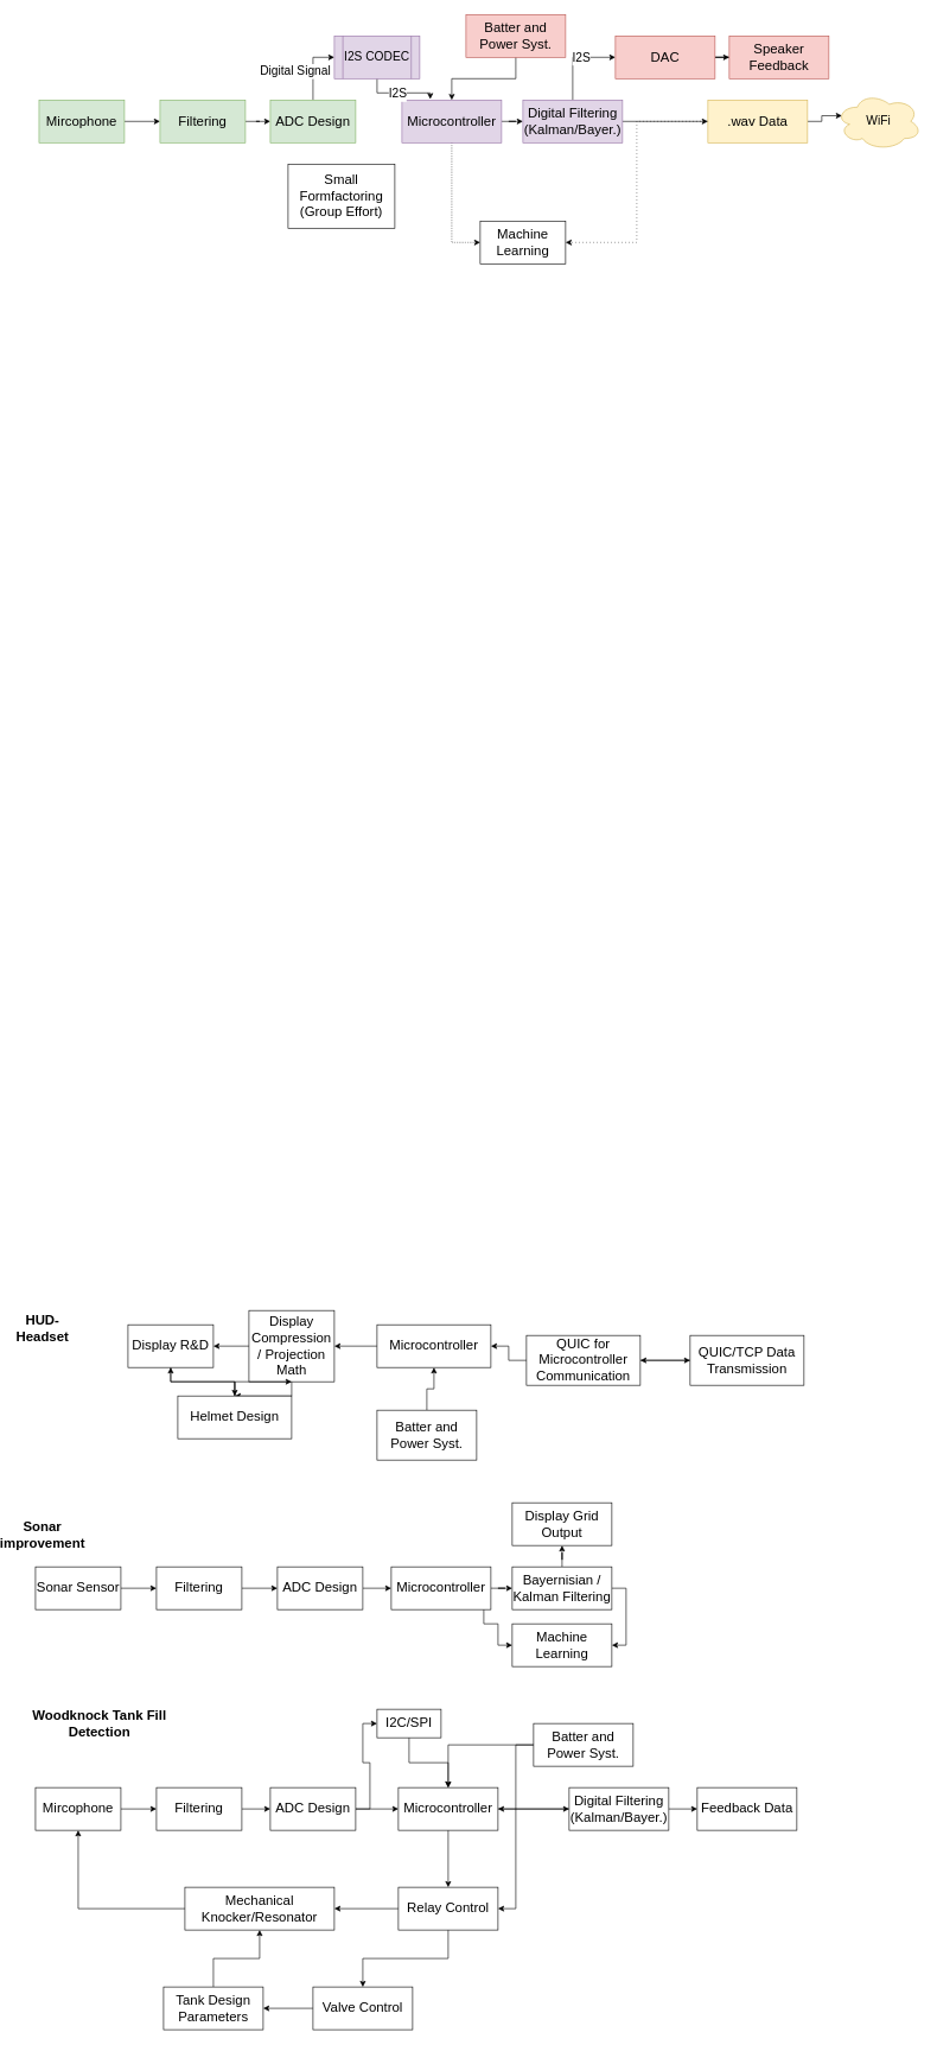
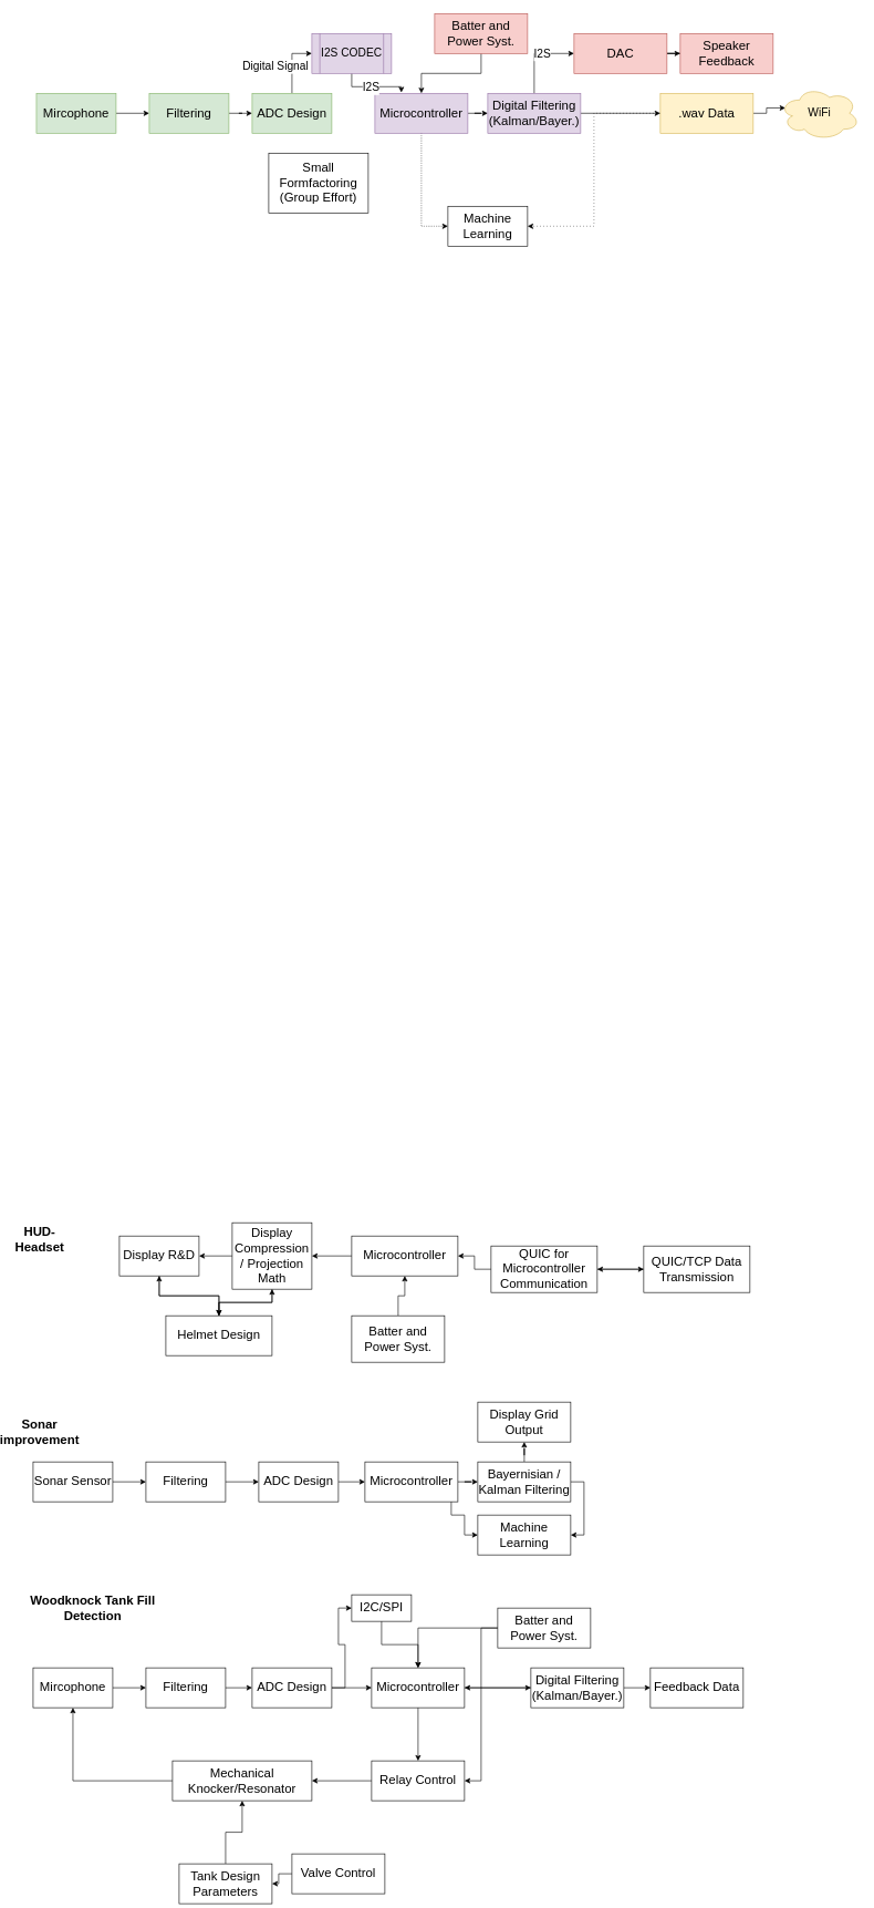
  <mxCell id="0" />
  <mxCell id="1" parent="0" />
  <mxCell id="2" value="" style="edgeStyle=orthogonalEdgeStyle;rounded=0;orthogonalLoop=1;jettySize=auto;html=1;fontSize=19;" parent="1" source="3" target="5" edge="1"><mxGeometry relative="1" as="geometry" /></mxCell>
  <mxCell id="3" value="Mircophone" style="rounded=0;whiteSpace=wrap;html=1;fontSize=19;fillColor=#d5e8d4;strokeColor=#82b366;" parent="1" vertex="1"><mxGeometry x="45" y="140" width="120" height="60" as="geometry" /></mxCell>
  <mxCell id="4" value="" style="edgeStyle=orthogonalEdgeStyle;rounded=0;orthogonalLoop=1;jettySize=auto;html=1;fontSize=19;" parent="1" source="5" target="7" edge="1"><mxGeometry relative="1" as="geometry" /></mxCell>
  <mxCell id="5" value="Filtering" style="rounded=0;whiteSpace=wrap;html=1;fontSize=19;fillColor=#d5e8d4;strokeColor=#82b366;" parent="1" vertex="1"><mxGeometry x="215" y="140" width="120" height="60" as="geometry" /></mxCell>
  <mxCell id="6" value="Digital Signal" style="edgeStyle=orthogonalEdgeStyle;rounded=0;orthogonalLoop=1;jettySize=auto;html=1;entryX=0;entryY=0.5;entryDx=0;entryDy=0;fontSize=17;" parent="1" source="7" target="89" edge="1"><mxGeometry x="-0.111" y="25" relative="1" as="geometry"><mxPoint as="offset" /></mxGeometry></mxCell>
  <mxCell id="7" value="ADC Design" style="rounded=0;whiteSpace=wrap;html=1;fontSize=19;fillColor=#d5e8d4;strokeColor=#82b366;" parent="1" vertex="1"><mxGeometry x="370" y="140" width="120" height="60" as="geometry" /></mxCell>
  <mxCell id="8" style="edgeStyle=orthogonalEdgeStyle;rounded=0;orthogonalLoop=1;jettySize=auto;html=1;entryX=0;entryY=0.5;entryDx=0;entryDy=0;fontSize=19;dashed=1;dashPattern=1 2;" parent="1" source="10" target="14" edge="1"><mxGeometry relative="1" as="geometry" /></mxCell>
  <mxCell id="9" style="edgeStyle=orthogonalEdgeStyle;rounded=0;orthogonalLoop=1;jettySize=auto;html=1;entryX=0;entryY=0.5;entryDx=0;entryDy=0;" parent="1" source="10" target="48" edge="1"><mxGeometry relative="1" as="geometry" /></mxCell>
  <mxCell id="10" value="Microcontroller" style="rounded=0;whiteSpace=wrap;html=1;fontSize=19;fillColor=#e1d5e7;strokeColor=#9673a6;" parent="1" vertex="1"><mxGeometry x="555" y="140" width="140" height="60" as="geometry" /></mxCell>
  <mxCell id="11" style="edgeStyle=orthogonalEdgeStyle;rounded=0;orthogonalLoop=1;jettySize=auto;html=1;entryX=1;entryY=0.5;entryDx=0;entryDy=0;fontSize=19;dashed=1;dashPattern=1 4;" parent="1" source="13" target="14" edge="1"><mxGeometry relative="1" as="geometry" /></mxCell>
  <mxCell id="12" style="edgeStyle=orthogonalEdgeStyle;rounded=0;orthogonalLoop=1;jettySize=auto;html=1;entryX=0.07;entryY=0.4;entryDx=0;entryDy=0;entryPerimeter=0;fontSize=17;" parent="1" source="13" target="90" edge="1"><mxGeometry relative="1" as="geometry" /></mxCell>
  <mxCell id="13" value=".wav Data" style="rounded=0;whiteSpace=wrap;html=1;fontSize=19;fillColor=#fff2cc;strokeColor=#d6b656;" parent="1" vertex="1"><mxGeometry x="985" y="140" width="140" height="60" as="geometry" /></mxCell>
  <mxCell id="14" value="Machine Learning" style="rounded=0;whiteSpace=wrap;html=1;fontSize=19;" parent="1" vertex="1"><mxGeometry x="665" y="310" width="120" height="60" as="geometry" /></mxCell>
  <mxCell id="15" value="&lt;span lang=&quot;en&quot; class=&quot;ILfuVd&quot;&gt;&lt;span class=&quot;hgKElc&quot;&gt;&lt;b&gt;&lt;font style=&quot;font-size: 19px;&quot;&gt;HUD-Headset&lt;br&gt;&lt;/font&gt;&lt;/b&gt;&lt;/span&gt;&lt;/span&gt;" style="text;html=1;strokeColor=none;fillColor=none;align=center;verticalAlign=middle;whiteSpace=wrap;rounded=0;fontSize=19;" parent="1" vertex="1"><mxGeometry x="20" y="1850" width="60" height="30" as="geometry" /></mxCell>
  <mxCell id="16" style="edgeStyle=orthogonalEdgeStyle;rounded=0;orthogonalLoop=1;jettySize=auto;html=1;entryX=0.5;entryY=0;entryDx=0;entryDy=0;fontSize=19;" parent="1" source="17" target="26" edge="1"><mxGeometry relative="1" as="geometry" /></mxCell>
  <mxCell id="17" value="Display R&amp;amp;D" style="rounded=0;whiteSpace=wrap;html=1;fontSize=19;" parent="1" vertex="1"><mxGeometry x="170" y="1860" width="120" height="60" as="geometry" /></mxCell>
  <mxCell id="18" value="" style="edgeStyle=orthogonalEdgeStyle;rounded=0;orthogonalLoop=1;jettySize=auto;html=1;fontSize=19;" parent="1" source="20" target="17" edge="1"><mxGeometry relative="1" as="geometry" /></mxCell>
  <mxCell id="19" style="edgeStyle=orthogonalEdgeStyle;rounded=0;orthogonalLoop=1;jettySize=auto;html=1;entryX=0.5;entryY=0;entryDx=0;entryDy=0;fontSize=19;" parent="1" source="20" target="26" edge="1"><mxGeometry relative="1" as="geometry" /></mxCell>
  <mxCell id="20" value="Display Compression / Projection Math" style="rounded=0;whiteSpace=wrap;html=1;fontSize=19;" parent="1" vertex="1"><mxGeometry x="340" y="1840" width="120" height="100" as="geometry" /></mxCell>
  <mxCell id="21" style="edgeStyle=orthogonalEdgeStyle;rounded=0;orthogonalLoop=1;jettySize=auto;html=1;entryX=1;entryY=0.5;entryDx=0;entryDy=0;" parent="1" source="23" target="81" edge="1"><mxGeometry relative="1" as="geometry" /></mxCell>
  <mxCell id="22" value="" style="edgeStyle=orthogonalEdgeStyle;rounded=0;orthogonalLoop=1;jettySize=auto;html=1;" parent="1" source="23" target="83" edge="1"><mxGeometry relative="1" as="geometry" /></mxCell>
  <mxCell id="23" value="QUIC for Microcontroller Communication" style="rounded=0;whiteSpace=wrap;html=1;fontSize=19;" parent="1" vertex="1"><mxGeometry x="730" y="1875" width="160" height="70" as="geometry" /></mxCell>
  <mxCell id="24" style="edgeStyle=orthogonalEdgeStyle;rounded=0;orthogonalLoop=1;jettySize=auto;html=1;fontSize=19;" parent="1" source="26" target="17" edge="1"><mxGeometry relative="1" as="geometry" /></mxCell>
  <mxCell id="25" style="edgeStyle=orthogonalEdgeStyle;rounded=0;orthogonalLoop=1;jettySize=auto;html=1;entryX=0.5;entryY=1;entryDx=0;entryDy=0;fontSize=19;" parent="1" source="26" target="20" edge="1"><mxGeometry relative="1" as="geometry" /></mxCell>
- <mxCell id="26" value="&lt;div&gt;Helmet Design&lt;/div&gt;" style="rounded=0;whiteSpace=wrap;html=1;fontSize=19;" parent="1" vertex="1"><mxGeometry x="240" y="1960" width="160" height="60" as="geometry" /></mxCell>
+ <mxCell id="26" value="&lt;div&gt;Helmet Design&lt;/div&gt;" style="rounded=0;whiteSpace=wrap;html=1;fontSize=19;" parent="1" vertex="1"><mxGeometry x="240" y="1980" width="160" height="60" as="geometry" /></mxCell>
  <mxCell id="27" value="&lt;span lang=&quot;en&quot; class=&quot;ILfuVd&quot;&gt;&lt;span class=&quot;hgKElc&quot;&gt;&lt;b&gt;&lt;font style=&quot;font-size: 19px;&quot;&gt;Sonar improvement &lt;br&gt;&lt;/font&gt;&lt;/b&gt;&lt;/span&gt;&lt;/span&gt;" style="text;html=1;strokeColor=none;fillColor=none;align=center;verticalAlign=middle;whiteSpace=wrap;rounded=0;fontSize=19;" parent="1" vertex="1"><mxGeometry x="20" y="2140" width="60" height="30" as="geometry" /></mxCell>
  <mxCell id="28" value="" style="edgeStyle=orthogonalEdgeStyle;rounded=0;orthogonalLoop=1;jettySize=auto;html=1;fontSize=19;" parent="1" source="29" target="31" edge="1"><mxGeometry relative="1" as="geometry" /></mxCell>
  <mxCell id="29" value="Sonar Sensor" style="rounded=0;whiteSpace=wrap;html=1;fontSize=19;" parent="1" vertex="1"><mxGeometry x="40" y="2200" width="120" height="60" as="geometry" /></mxCell>
  <mxCell id="30" value="" style="edgeStyle=orthogonalEdgeStyle;rounded=0;orthogonalLoop=1;jettySize=auto;html=1;fontSize=19;" parent="1" source="31" target="33" edge="1"><mxGeometry relative="1" as="geometry" /></mxCell>
  <mxCell id="31" value="Filtering" style="rounded=0;whiteSpace=wrap;html=1;fontSize=19;" parent="1" vertex="1"><mxGeometry x="210" y="2200" width="120" height="60" as="geometry" /></mxCell>
  <mxCell id="32" style="edgeStyle=orthogonalEdgeStyle;rounded=0;orthogonalLoop=1;jettySize=auto;html=1;entryX=0;entryY=0.5;entryDx=0;entryDy=0;fontSize=19;" parent="1" source="33" target="37" edge="1"><mxGeometry relative="1" as="geometry" /></mxCell>
  <mxCell id="33" value="ADC Design" style="rounded=0;whiteSpace=wrap;html=1;fontSize=19;" parent="1" vertex="1"><mxGeometry x="380" y="2200" width="120" height="60" as="geometry" /></mxCell>
  <mxCell id="34" value="&lt;div&gt;Small Formfactoring&lt;/div&gt;(Group Effort)" style="rounded=0;whiteSpace=wrap;html=1;fontSize=19;" parent="1" vertex="1"><mxGeometry x="395" y="230" width="150" height="90" as="geometry" /></mxCell>
  <mxCell id="35" value="" style="edgeStyle=orthogonalEdgeStyle;rounded=0;orthogonalLoop=1;jettySize=auto;html=1;fontSize=19;" parent="1" source="37" target="40" edge="1"><mxGeometry relative="1" as="geometry" /></mxCell>
  <mxCell id="36" style="edgeStyle=orthogonalEdgeStyle;rounded=0;orthogonalLoop=1;jettySize=auto;html=1;entryX=0;entryY=0.5;entryDx=0;entryDy=0;fontSize=19;" parent="1" source="37" target="41" edge="1"><mxGeometry relative="1" as="geometry"><Array as="points"><mxPoint x="670" y="2280" /><mxPoint x="690" y="2280" /><mxPoint x="690" y="2310" /></Array></mxGeometry></mxCell>
  <mxCell id="37" value="Microcontroller" style="rounded=0;whiteSpace=wrap;html=1;fontSize=19;" parent="1" vertex="1"><mxGeometry x="540" y="2200" width="140" height="60" as="geometry" /></mxCell>
  <mxCell id="38" style="edgeStyle=orthogonalEdgeStyle;rounded=0;orthogonalLoop=1;jettySize=auto;html=1;entryX=1;entryY=0.5;entryDx=0;entryDy=0;fontSize=19;" parent="1" source="40" target="41" edge="1"><mxGeometry relative="1" as="geometry"><Array as="points"><mxPoint x="870" y="2230" /><mxPoint x="870" y="2310" /></Array></mxGeometry></mxCell>
  <mxCell id="39" style="edgeStyle=orthogonalEdgeStyle;rounded=0;orthogonalLoop=1;jettySize=auto;html=1;entryX=0.5;entryY=1;entryDx=0;entryDy=0;fontSize=19;" parent="1" source="40" target="42" edge="1"><mxGeometry relative="1" as="geometry" /></mxCell>
  <mxCell id="40" value="Bayernisian / Kalman Filtering" style="rounded=0;whiteSpace=wrap;html=1;fontSize=19;" parent="1" vertex="1"><mxGeometry x="710" y="2200" width="140" height="60" as="geometry" /></mxCell>
  <mxCell id="41" value="Machine Learning" style="rounded=0;whiteSpace=wrap;html=1;fontSize=19;" parent="1" vertex="1"><mxGeometry x="710" y="2280" width="140" height="60" as="geometry" /></mxCell>
  <mxCell id="42" value="Display Grid Output" style="rounded=0;whiteSpace=wrap;html=1;fontSize=19;" parent="1" vertex="1"><mxGeometry x="710" y="2110" width="140" height="60" as="geometry" /></mxCell>
  <mxCell id="43" style="edgeStyle=orthogonalEdgeStyle;rounded=0;orthogonalLoop=1;jettySize=auto;html=1;entryX=0.5;entryY=0;entryDx=0;entryDy=0;" parent="1" source="44" target="10" edge="1"><mxGeometry relative="1" as="geometry" /></mxCell>
  <mxCell id="44" value="Batter and Power Syst." style="rounded=0;whiteSpace=wrap;html=1;fontSize=19;fillColor=#f8cecc;strokeColor=#b85450;" parent="1" vertex="1"><mxGeometry x="645" y="20" width="140" height="60" as="geometry" /></mxCell>
  <mxCell id="45" style="edgeStyle=orthogonalEdgeStyle;rounded=0;orthogonalLoop=1;jettySize=auto;html=1;" parent="1" source="48" target="13" edge="1"><mxGeometry relative="1" as="geometry" /></mxCell>
  <mxCell id="46" style="edgeStyle=orthogonalEdgeStyle;rounded=0;orthogonalLoop=1;jettySize=auto;html=1;entryX=0;entryY=0.5;entryDx=0;entryDy=0;" parent="1" source="48" target="85" edge="1"><mxGeometry relative="1" as="geometry" /></mxCell>
  <mxCell id="47" value="I2S" style="edgeLabel;html=1;align=center;verticalAlign=middle;resizable=0;points=[];fontSize=17;" parent="46" vertex="1" connectable="0"><mxGeometry x="0.185" relative="1" as="geometry"><mxPoint as="offset" /></mxGeometry></mxCell>
  <mxCell id="48" value="Digital Filtering (Kalman/Bayer.)" style="rounded=0;whiteSpace=wrap;html=1;fontSize=19;fillColor=#e1d5e7;strokeColor=#9673a6;" parent="1" vertex="1"><mxGeometry x="725" y="140" width="140" height="60" as="geometry" /></mxCell>
  <mxCell id="49" value="&lt;b&gt;Woodknock Tank Fill Detection&lt;br&gt;&lt;/b&gt;" style="text;html=1;strokeColor=none;fillColor=none;align=center;verticalAlign=middle;whiteSpace=wrap;rounded=0;fontSize=19;" parent="1" vertex="1"><mxGeometry x="30" y="2405" width="200" height="30" as="geometry" /></mxCell>
  <mxCell id="50" value="" style="edgeStyle=orthogonalEdgeStyle;rounded=0;orthogonalLoop=1;jettySize=auto;html=1;fontSize=19;" parent="1" source="51" target="53" edge="1"><mxGeometry relative="1" as="geometry" /></mxCell>
  <mxCell id="51" value="Mircophone" style="rounded=0;whiteSpace=wrap;html=1;fontSize=19;" parent="1" vertex="1"><mxGeometry x="40" y="2510" width="120" height="60" as="geometry" /></mxCell>
  <mxCell id="52" value="" style="edgeStyle=orthogonalEdgeStyle;rounded=0;orthogonalLoop=1;jettySize=auto;html=1;fontSize=19;" parent="1" source="53" target="56" edge="1"><mxGeometry relative="1" as="geometry" /></mxCell>
  <mxCell id="53" value="Filtering" style="rounded=0;whiteSpace=wrap;html=1;fontSize=19;" parent="1" vertex="1"><mxGeometry x="210" y="2510" width="120" height="60" as="geometry" /></mxCell>
  <mxCell id="54" value="" style="edgeStyle=orthogonalEdgeStyle;rounded=0;orthogonalLoop=1;jettySize=auto;html=1;fontSize=19;" parent="1" source="56" target="59" edge="1"><mxGeometry relative="1" as="geometry" /></mxCell>
  <mxCell id="55" style="edgeStyle=orthogonalEdgeStyle;rounded=0;orthogonalLoop=1;jettySize=auto;html=1;entryX=0;entryY=0.5;entryDx=0;entryDy=0;fontSize=19;" parent="1" source="56" target="62" edge="1"><mxGeometry relative="1" as="geometry" /></mxCell>
  <mxCell id="56" value="ADC Design" style="rounded=0;whiteSpace=wrap;html=1;fontSize=19;" parent="1" vertex="1"><mxGeometry x="370" y="2510" width="120" height="60" as="geometry" /></mxCell>
  <mxCell id="57" style="edgeStyle=orthogonalEdgeStyle;rounded=0;orthogonalLoop=1;jettySize=auto;html=1;entryX=0;entryY=0.5;entryDx=0;entryDy=0;" parent="1" source="59" target="68" edge="1"><mxGeometry relative="1" as="geometry" /></mxCell>
  <mxCell id="58" style="edgeStyle=orthogonalEdgeStyle;rounded=0;orthogonalLoop=1;jettySize=auto;html=1;" parent="1" source="59" target="73" edge="1"><mxGeometry relative="1" as="geometry" /></mxCell>
  <mxCell id="59" value="Microcontroller" style="rounded=0;whiteSpace=wrap;html=1;fontSize=19;" parent="1" vertex="1"><mxGeometry x="550" y="2510" width="140" height="60" as="geometry" /></mxCell>
  <mxCell id="60" value="Feedback Data" style="rounded=0;whiteSpace=wrap;html=1;fontSize=19;" parent="1" vertex="1"><mxGeometry x="970" y="2510" width="140" height="60" as="geometry" /></mxCell>
  <mxCell id="61" style="edgeStyle=orthogonalEdgeStyle;rounded=0;orthogonalLoop=1;jettySize=auto;html=1;fontSize=19;" parent="1" source="62" target="59" edge="1"><mxGeometry relative="1" as="geometry" /></mxCell>
  <mxCell id="62" value="I2C/SPI" style="rounded=0;whiteSpace=wrap;html=1;fontSize=19;" parent="1" vertex="1"><mxGeometry x="520" y="2400" width="90" height="40" as="geometry" /></mxCell>
  <mxCell id="63" style="edgeStyle=orthogonalEdgeStyle;rounded=0;orthogonalLoop=1;jettySize=auto;html=1;entryX=0.5;entryY=0;entryDx=0;entryDy=0;" parent="1" source="65" target="59" edge="1"><mxGeometry relative="1" as="geometry" /></mxCell>
  <mxCell id="64" style="edgeStyle=orthogonalEdgeStyle;rounded=0;orthogonalLoop=1;jettySize=auto;html=1;entryX=1;entryY=0.5;entryDx=0;entryDy=0;" parent="1" source="65" target="73" edge="1"><mxGeometry relative="1" as="geometry" /></mxCell>
  <mxCell id="65" value="Batter and Power Syst." style="rounded=0;whiteSpace=wrap;html=1;fontSize=19;" parent="1" vertex="1"><mxGeometry x="740" y="2420" width="140" height="60" as="geometry" /></mxCell>
  <mxCell id="66" style="edgeStyle=orthogonalEdgeStyle;rounded=0;orthogonalLoop=1;jettySize=auto;html=1;" parent="1" source="68" target="60" edge="1"><mxGeometry relative="1" as="geometry" /></mxCell>
  <mxCell id="67" style="edgeStyle=orthogonalEdgeStyle;rounded=0;orthogonalLoop=1;jettySize=auto;html=1;" parent="1" source="68" target="59" edge="1"><mxGeometry relative="1" as="geometry" /></mxCell>
  <mxCell id="68" value="Digital Filtering (Kalman/Bayer.)" style="rounded=0;whiteSpace=wrap;html=1;fontSize=19;" parent="1" vertex="1"><mxGeometry x="790" y="2510" width="140" height="60" as="geometry" /></mxCell>
  <mxCell id="69" style="edgeStyle=orthogonalEdgeStyle;rounded=0;orthogonalLoop=1;jettySize=auto;html=1;" parent="1" source="70" target="51" edge="1"><mxGeometry relative="1" as="geometry" /></mxCell>
  <mxCell id="70" value="Mechanical Knocker/Resonator" style="rounded=0;whiteSpace=wrap;html=1;fontSize=19;" parent="1" vertex="1"><mxGeometry x="250" y="2650" width="210" height="60" as="geometry" /></mxCell>
  <mxCell id="71" style="edgeStyle=orthogonalEdgeStyle;rounded=0;orthogonalLoop=1;jettySize=auto;html=1;" parent="1" source="73" target="70" edge="1"><mxGeometry relative="1" as="geometry" /></mxCell>
- <mxCell id="72" style="edgeStyle=orthogonalEdgeStyle;rounded=0;orthogonalLoop=1;jettySize=auto;html=1;" parent="1" source="73" target="75" edge="1"><mxGeometry relative="1" as="geometry" /></mxCell>
  <mxCell id="73" value="Relay Control" style="rounded=0;whiteSpace=wrap;html=1;fontSize=19;" parent="1" vertex="1"><mxGeometry x="550" y="2650" width="140" height="60" as="geometry" /></mxCell>
  <mxCell id="74" style="edgeStyle=orthogonalEdgeStyle;rounded=0;orthogonalLoop=1;jettySize=auto;html=1;" parent="1" source="75" target="77" edge="1"><mxGeometry relative="1" as="geometry" /></mxCell>
  <mxCell id="75" value="Valve Control" style="rounded=0;whiteSpace=wrap;html=1;fontSize=19;" parent="1" vertex="1"><mxGeometry x="430" y="2790" width="140" height="60" as="geometry" /></mxCell>
  <mxCell id="76" style="edgeStyle=orthogonalEdgeStyle;rounded=0;orthogonalLoop=1;jettySize=auto;html=1;" parent="1" source="77" target="70" edge="1"><mxGeometry relative="1" as="geometry" /></mxCell>
- <mxCell id="77" value="Tank Design Parameters" style="rounded=0;whiteSpace=wrap;html=1;fontSize=19;" parent="1" vertex="1"><mxGeometry x="220" y="2790" width="140" height="60" as="geometry" /></mxCell>
+ <mxCell id="77" value="Tank Design Parameters" style="rounded=0;whiteSpace=wrap;html=1;fontSize=19;" parent="1" vertex="1"><mxGeometry x="260" y="2805" width="140" height="60" as="geometry" /></mxCell>
  <mxCell id="78" value="" style="edgeStyle=orthogonalEdgeStyle;rounded=0;orthogonalLoop=1;jettySize=auto;html=1;" parent="1" source="79" target="81" edge="1"><mxGeometry relative="1" as="geometry" /></mxCell>
  <mxCell id="79" value="Batter and Power Syst." style="rounded=0;whiteSpace=wrap;html=1;fontSize=19;" parent="1" vertex="1"><mxGeometry x="520" y="1980" width="140" height="70" as="geometry" /></mxCell>
  <mxCell id="80" style="edgeStyle=orthogonalEdgeStyle;rounded=0;orthogonalLoop=1;jettySize=auto;html=1;" parent="1" source="81" target="20" edge="1"><mxGeometry relative="1" as="geometry" /></mxCell>
  <mxCell id="81" value="Microcontroller" style="rounded=0;whiteSpace=wrap;html=1;fontSize=19;" parent="1" vertex="1"><mxGeometry x="520" y="1860" width="160" height="60" as="geometry" /></mxCell>
  <mxCell id="82" style="edgeStyle=orthogonalEdgeStyle;rounded=0;orthogonalLoop=1;jettySize=auto;html=1;" parent="1" source="83" target="23" edge="1"><mxGeometry relative="1" as="geometry" /></mxCell>
  <mxCell id="83" value="QUIC/TCP Data Transmission" style="rounded=0;whiteSpace=wrap;html=1;fontSize=19;" parent="1" vertex="1"><mxGeometry x="960" y="1875" width="160" height="70" as="geometry" /></mxCell>
  <mxCell id="84" value="" style="edgeStyle=orthogonalEdgeStyle;rounded=0;orthogonalLoop=1;jettySize=auto;html=1;" parent="1" source="85" target="86" edge="1"><mxGeometry relative="1" as="geometry" /></mxCell>
  <mxCell id="85" value="DAC" style="rounded=0;whiteSpace=wrap;html=1;fontSize=19;fillColor=#f8cecc;strokeColor=#b85450;" parent="1" vertex="1"><mxGeometry x="855" y="50" width="140" height="60" as="geometry" /></mxCell>
  <mxCell id="86" value="Speaker Feedback" style="rounded=0;whiteSpace=wrap;html=1;fontSize=19;fillColor=#f8cecc;strokeColor=#b85450;" parent="1" vertex="1"><mxGeometry x="1015" y="50" width="140" height="60" as="geometry" /></mxCell>
  <mxCell id="87" style="edgeStyle=orthogonalEdgeStyle;rounded=0;orthogonalLoop=1;jettySize=auto;html=1;entryX=0.284;entryY=-0.021;entryDx=0;entryDy=0;entryPerimeter=0;fontSize=17;" parent="1" source="89" target="10" edge="1"><mxGeometry relative="1" as="geometry" /></mxCell>
  <mxCell id="88" value="&lt;div&gt;I2S&lt;/div&gt;" style="edgeLabel;html=1;align=center;verticalAlign=middle;resizable=0;points=[];fontSize=17;" parent="87" vertex="1" connectable="0"><mxGeometry x="-0.079" y="-1" relative="1" as="geometry"><mxPoint as="offset" /></mxGeometry></mxCell>
  <mxCell id="89" value="&lt;font style=&quot;font-size: 17px;&quot;&gt;I2S CODEC&lt;/font&gt;" style="shape=process;whiteSpace=wrap;html=1;backgroundOutline=1;fillColor=#e1d5e7;strokeColor=#9673a6;" parent="1" vertex="1"><mxGeometry x="460" y="50" width="120" height="60" as="geometry" /></mxCell>
  <mxCell id="90" value="WiFi" style="ellipse;shape=cloud;whiteSpace=wrap;html=1;fontSize=17;fillColor=#fff2cc;strokeColor=#d6b656;" parent="1" vertex="1"><mxGeometry x="1165" y="130" width="120" height="80" as="geometry" /></mxCell>
